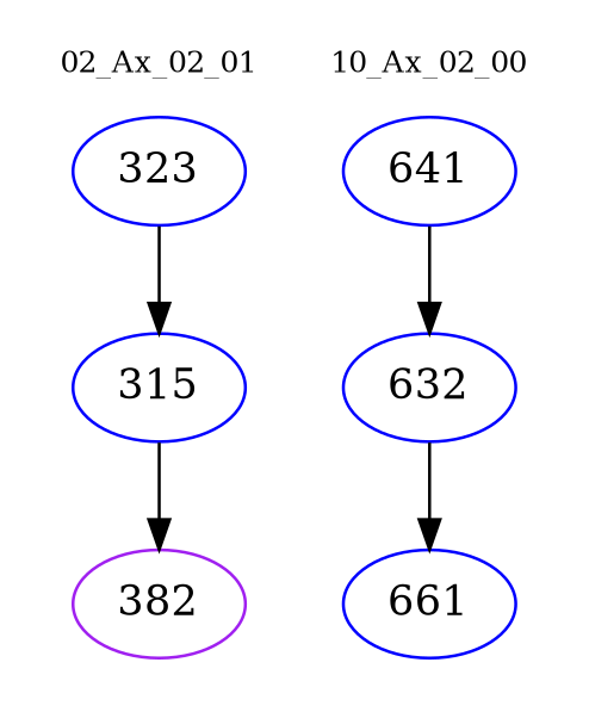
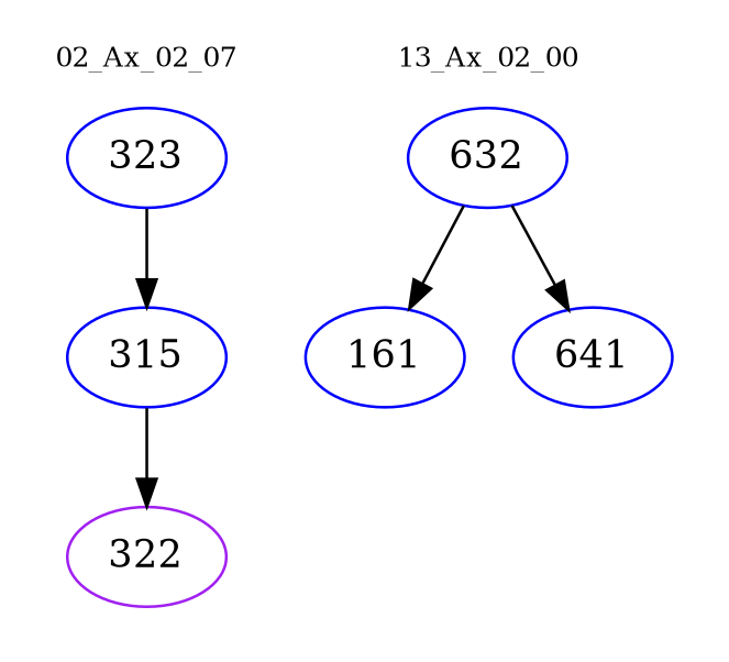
  digraph {
    node [color=blue]
    edge [color=black]
    n1 [label=315]
-   n2 [color=purple label=382]
+   n2 [color=purple label=322]
    n3 [label=323]
    n4 [label=632]
-   n5 [label=661]
+   n5 [label=161]
    n6 [label=641]
    subgraph cluster_1 {
      color=white
      fontsize=10
-     label="02_Ax_02_01"
+     label="02_Ax_02_07"
      n1
      n2
      n3
    }
    subgraph cluster_2 {
      color=white
      fontsize=10
-     label="10_Ax_02_00"
+     label="13_Ax_02_00"
      n4
      n5
      n6
    }
    n1 -> n2
    n3 -> n1
    n4 -> n5
-   n6 -> n4
+   n4 -> n6
  }
